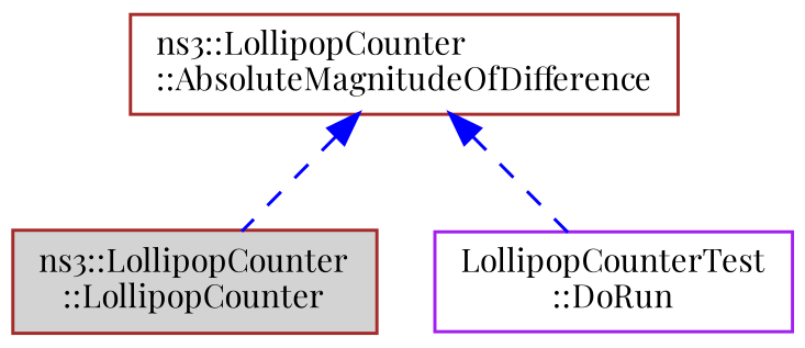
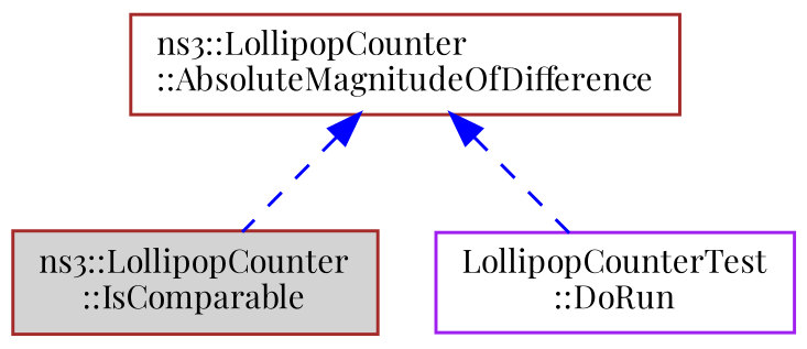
  digraph {
    fontname="Playfair Display"
    rankdir=TB
    node [color=brown fillcolor=white fontname="Playfair Display" fontsize=10 shape=record style=filled]
    edge [color=blue dir=back fontname="Playfair Display" fontsize=10 labelfontname=Helvetica labelfontsize=10 style=dashed]
    n1 [fontcolor=black height=0.2 label="ns3::LollipopCounter\l::AbsoluteMagnitudeOfDifference" width=0.4]
-   n2 [fillcolor=lightgrey height=0.2 label="ns3::LollipopCounter\l::LollipopCounter" width=0.4]
+   n2 [fillcolor=lightgrey height=0.2 label="ns3::LollipopCounter\l::IsComparable" width=0.4]
    n3 [color=purple height=0.2 label="LollipopCounterTest\l::DoRun" width=0.4]
    n1 -> n2
    n1 -> n3
  }
